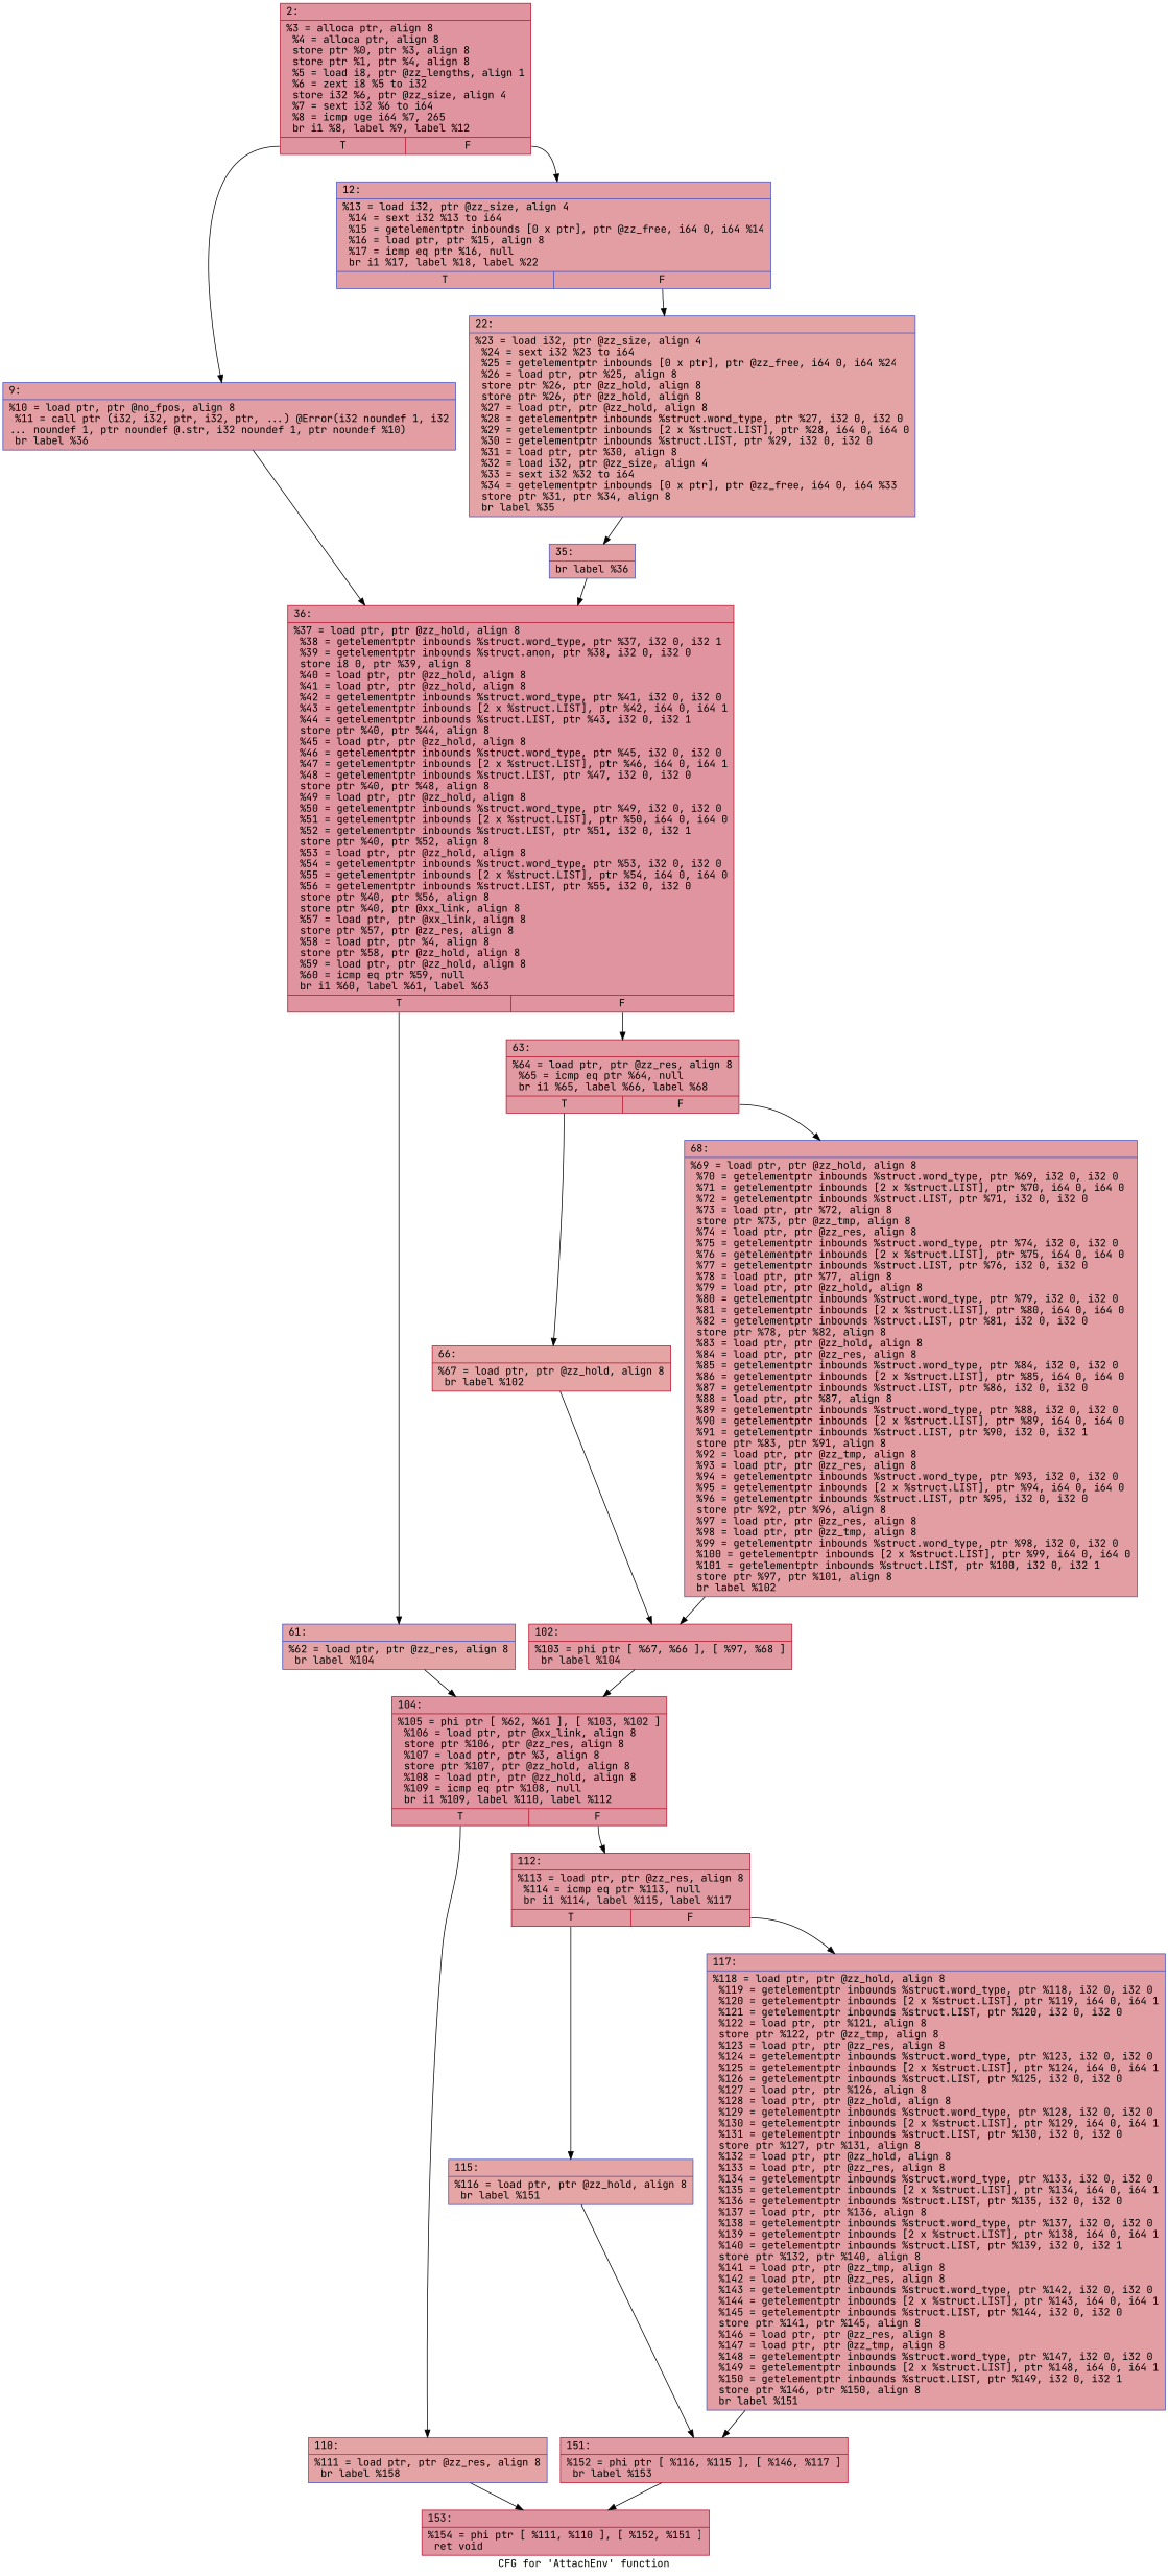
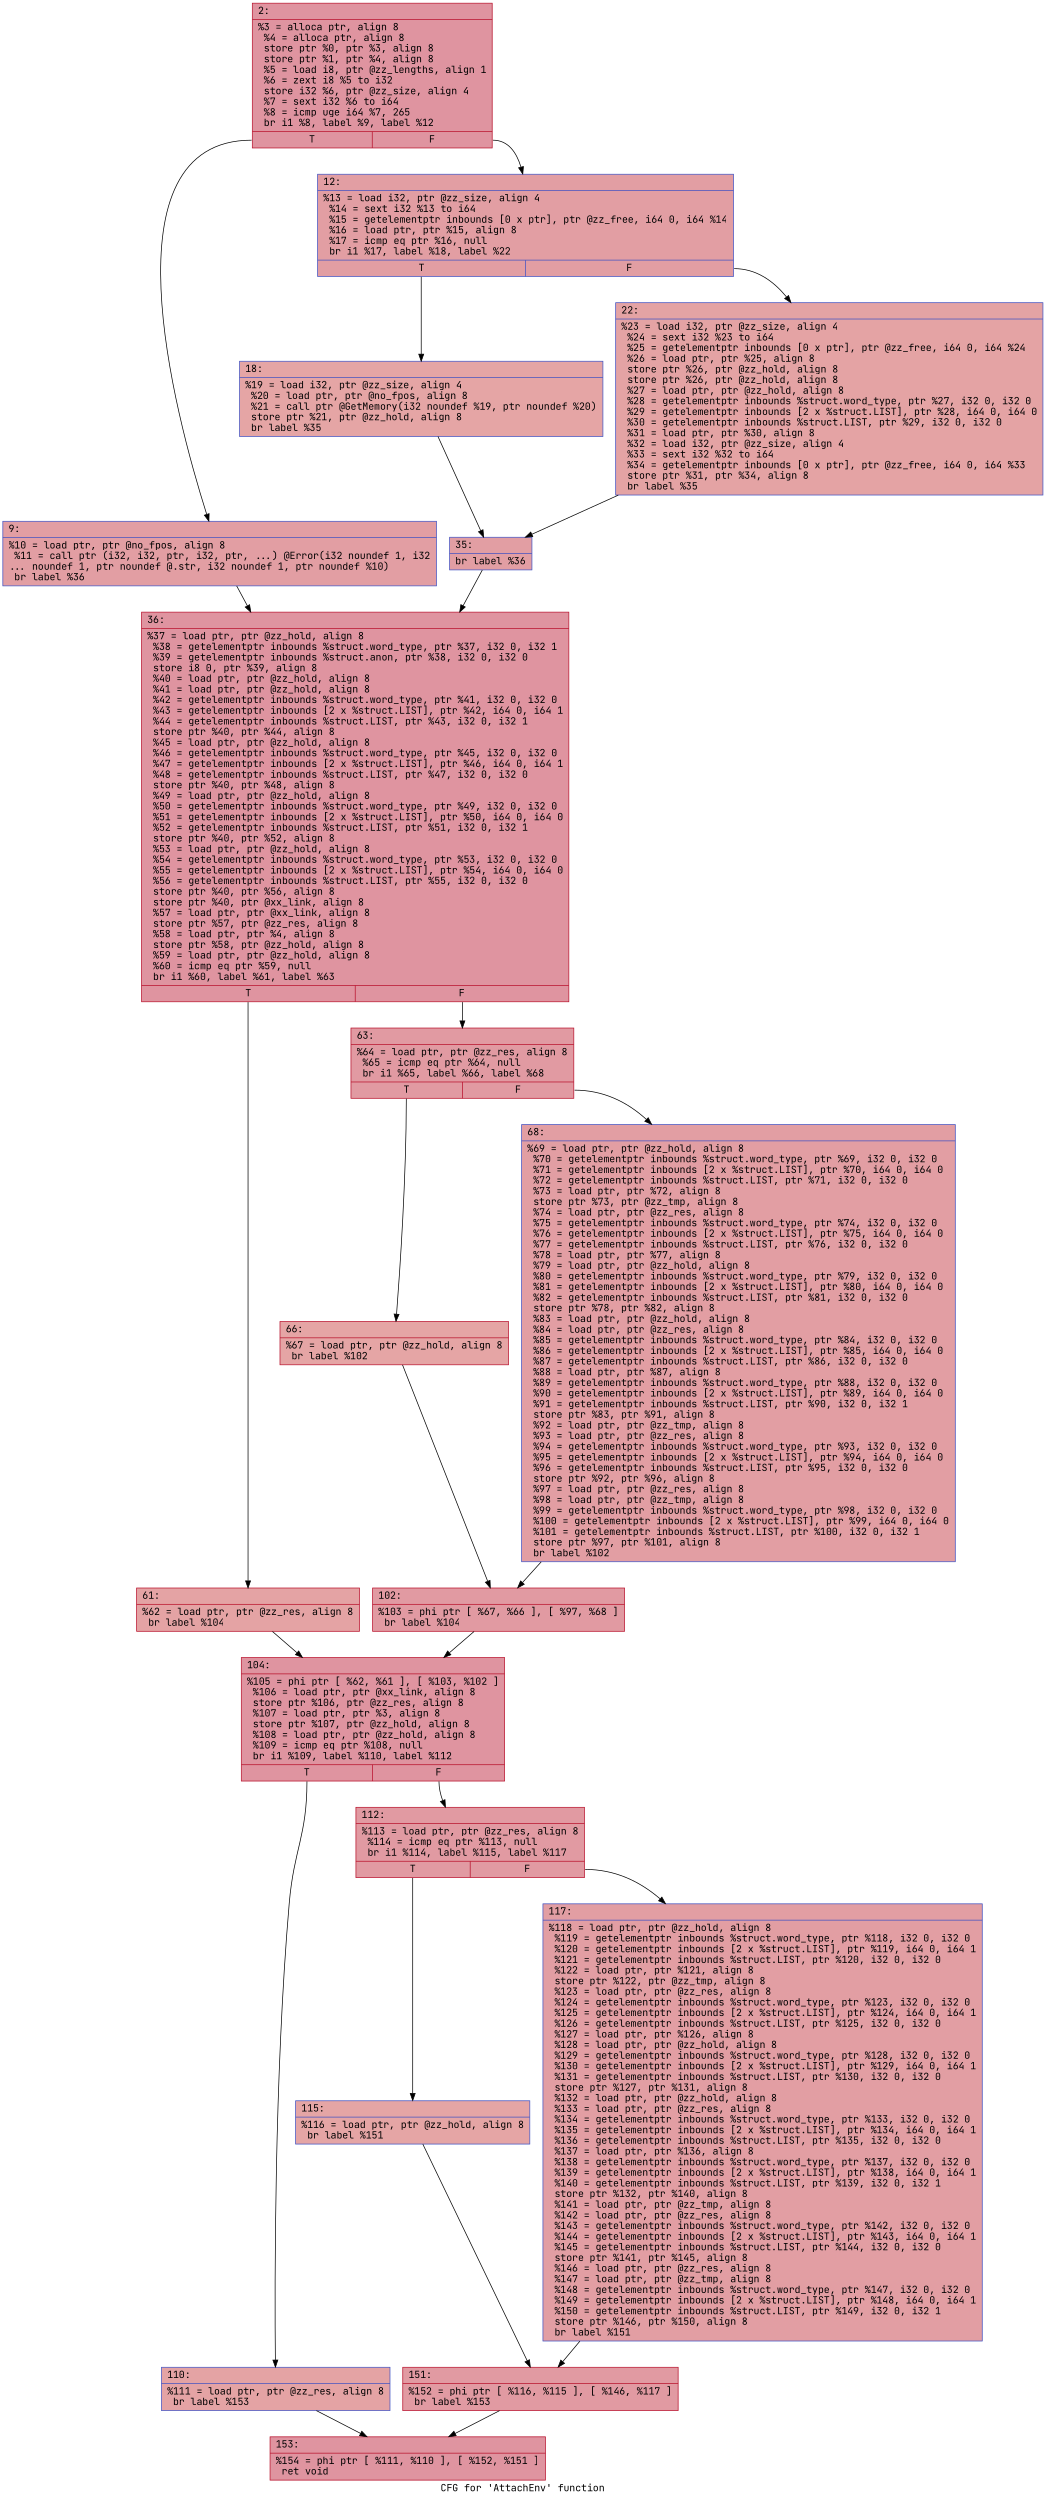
  digraph {
    fontname="JetBrains Mono"
    label="CFG for 'AttachEnv' function"
    node [color="#3d50c3ff" fillcolor="#be242e70" fontname="JetBrains Mono" shape=record style=filled]
    edge [fontname="JetBrains Mono"]
    n1 [color="#b70d28ff" fillcolor="#b70d2870" label="{2:\l|  %3 = alloca ptr, align 8\l  %4 = alloca ptr, align 8\l  store ptr %0, ptr %3, align 8\l  store ptr %1, ptr %4, align 8\l  %5 = load i8, ptr @zz_lengths, align 1\l  %6 = zext i8 %5 to i32\l  store i32 %6, ptr @zz_size, align 4\l  %7 = sext i32 %6 to i64\l  %8 = icmp uge i64 %7, 265\l  br i1 %8, label %9, label %12\l|{<s0>T|<s1>F}}"]
    n2 [label="{9:\l|  %10 = load ptr, ptr @no_fpos, align 8\l  %11 = call ptr (i32, i32, ptr, i32, ptr, ...) @Error(i32 noundef 1, i32\l... noundef 1, ptr noundef @.str, i32 noundef 1, ptr noundef %10)\l  br label %36\l}"]
    n3 [label="{12:\l|  %13 = load i32, ptr @zz_size, align 4\l  %14 = sext i32 %13 to i64\l  %15 = getelementptr inbounds [0 x ptr], ptr @zz_free, i64 0, i64 %14\l  %16 = load ptr, ptr %15, align 8\l  %17 = icmp eq ptr %16, null\l  br i1 %17, label %18, label %22\l|{<s0>T|<s1>F}}"]
    n4 [color="#b70d28ff" fillcolor="#b70d2870" label="{36:\l|  %37 = load ptr, ptr @zz_hold, align 8\l  %38 = getelementptr inbounds %struct.word_type, ptr %37, i32 0, i32 1\l  %39 = getelementptr inbounds %struct.anon, ptr %38, i32 0, i32 0\l  store i8 0, ptr %39, align 8\l  %40 = load ptr, ptr @zz_hold, align 8\l  %41 = load ptr, ptr @zz_hold, align 8\l  %42 = getelementptr inbounds %struct.word_type, ptr %41, i32 0, i32 0\l  %43 = getelementptr inbounds [2 x %struct.LIST], ptr %42, i64 0, i64 1\l  %44 = getelementptr inbounds %struct.LIST, ptr %43, i32 0, i32 1\l  store ptr %40, ptr %44, align 8\l  %45 = load ptr, ptr @zz_hold, align 8\l  %46 = getelementptr inbounds %struct.word_type, ptr %45, i32 0, i32 0\l  %47 = getelementptr inbounds [2 x %struct.LIST], ptr %46, i64 0, i64 1\l  %48 = getelementptr inbounds %struct.LIST, ptr %47, i32 0, i32 0\l  store ptr %40, ptr %48, align 8\l  %49 = load ptr, ptr @zz_hold, align 8\l  %50 = getelementptr inbounds %struct.word_type, ptr %49, i32 0, i32 0\l  %51 = getelementptr inbounds [2 x %struct.LIST], ptr %50, i64 0, i64 0\l  %52 = getelementptr inbounds %struct.LIST, ptr %51, i32 0, i32 1\l  store ptr %40, ptr %52, align 8\l  %53 = load ptr, ptr @zz_hold, align 8\l  %54 = getelementptr inbounds %struct.word_type, ptr %53, i32 0, i32 0\l  %55 = getelementptr inbounds [2 x %struct.LIST], ptr %54, i64 0, i64 0\l  %56 = getelementptr inbounds %struct.LIST, ptr %55, i32 0, i32 0\l  store ptr %40, ptr %56, align 8\l  store ptr %40, ptr @xx_link, align 8\l  %57 = load ptr, ptr @xx_link, align 8\l  store ptr %57, ptr @zz_res, align 8\l  %58 = load ptr, ptr %4, align 8\l  store ptr %58, ptr @zz_hold, align 8\l  %59 = load ptr, ptr @zz_hold, align 8\l  %60 = icmp eq ptr %59, null\l  br i1 %60, label %61, label %63\l|{<s0>T|<s1>F}}"]
+   n5 [fillcolor="#c5333470" label="{18:\l|  %19 = load i32, ptr @zz_size, align 4\l  %20 = load ptr, ptr @no_fpos, align 8\l  %21 = call ptr @GetMemory(i32 noundef %19, ptr noundef %20)\l  store ptr %21, ptr @zz_hold, align 8\l  br label %35\l}"]
    n6 [fillcolor="#c32e3170" label="{22:\l|  %23 = load i32, ptr @zz_size, align 4\l  %24 = sext i32 %23 to i64\l  %25 = getelementptr inbounds [0 x ptr], ptr @zz_free, i64 0, i64 %24\l  %26 = load ptr, ptr %25, align 8\l  store ptr %26, ptr @zz_hold, align 8\l  store ptr %26, ptr @zz_hold, align 8\l  %27 = load ptr, ptr @zz_hold, align 8\l  %28 = getelementptr inbounds %struct.word_type, ptr %27, i32 0, i32 0\l  %29 = getelementptr inbounds [2 x %struct.LIST], ptr %28, i64 0, i64 0\l  %30 = getelementptr inbounds %struct.LIST, ptr %29, i32 0, i32 0\l  %31 = load ptr, ptr %30, align 8\l  %32 = load i32, ptr @zz_size, align 4\l  %33 = sext i32 %32 to i64\l  %34 = getelementptr inbounds [0 x ptr], ptr @zz_free, i64 0, i64 %33\l  store ptr %31, ptr %34, align 8\l  br label %35\l}"]
-   n7 [fillcolor="#c32e3170" label="{61:\l|  %62 = load ptr, ptr @zz_res, align 8\l  br label %104\l}"]
+   n7 [color="#b70d28ff" fillcolor="#c32e3170" label="{61:\l|  %62 = load ptr, ptr @zz_res, align 8\l  br label %104\l}"]
    n8 [color="#b70d28ff" fillcolor="#bb1b2c70" label="{63:\l|  %64 = load ptr, ptr @zz_res, align 8\l  %65 = icmp eq ptr %64, null\l  br i1 %65, label %66, label %68\l|{<s0>T|<s1>F}}"]
    n9 [label="{35:\l|  br label %36\l}"]
    n10 [color="#b70d28ff" fillcolor="#b70d2870" label="{104:\l|  %105 = phi ptr [ %62, %61 ], [ %103, %102 ]\l  %106 = load ptr, ptr @xx_link, align 8\l  store ptr %106, ptr @zz_res, align 8\l  %107 = load ptr, ptr %3, align 8\l  store ptr %107, ptr @zz_hold, align 8\l  %108 = load ptr, ptr @zz_hold, align 8\l  %109 = icmp eq ptr %108, null\l  br i1 %109, label %110, label %112\l|{<s0>T|<s1>F}}"]
    n11 [color="#b70d28ff" fillcolor="#c5333470" label="{66:\l|  %67 = load ptr, ptr @zz_hold, align 8\l  br label %102\l}"]
    n12 [label="{68:\l|  %69 = load ptr, ptr @zz_hold, align 8\l  %70 = getelementptr inbounds %struct.word_type, ptr %69, i32 0, i32 0\l  %71 = getelementptr inbounds [2 x %struct.LIST], ptr %70, i64 0, i64 0\l  %72 = getelementptr inbounds %struct.LIST, ptr %71, i32 0, i32 0\l  %73 = load ptr, ptr %72, align 8\l  store ptr %73, ptr @zz_tmp, align 8\l  %74 = load ptr, ptr @zz_res, align 8\l  %75 = getelementptr inbounds %struct.word_type, ptr %74, i32 0, i32 0\l  %76 = getelementptr inbounds [2 x %struct.LIST], ptr %75, i64 0, i64 0\l  %77 = getelementptr inbounds %struct.LIST, ptr %76, i32 0, i32 0\l  %78 = load ptr, ptr %77, align 8\l  %79 = load ptr, ptr @zz_hold, align 8\l  %80 = getelementptr inbounds %struct.word_type, ptr %79, i32 0, i32 0\l  %81 = getelementptr inbounds [2 x %struct.LIST], ptr %80, i64 0, i64 0\l  %82 = getelementptr inbounds %struct.LIST, ptr %81, i32 0, i32 0\l  store ptr %78, ptr %82, align 8\l  %83 = load ptr, ptr @zz_hold, align 8\l  %84 = load ptr, ptr @zz_res, align 8\l  %85 = getelementptr inbounds %struct.word_type, ptr %84, i32 0, i32 0\l  %86 = getelementptr inbounds [2 x %struct.LIST], ptr %85, i64 0, i64 0\l  %87 = getelementptr inbounds %struct.LIST, ptr %86, i32 0, i32 0\l  %88 = load ptr, ptr %87, align 8\l  %89 = getelementptr inbounds %struct.word_type, ptr %88, i32 0, i32 0\l  %90 = getelementptr inbounds [2 x %struct.LIST], ptr %89, i64 0, i64 0\l  %91 = getelementptr inbounds %struct.LIST, ptr %90, i32 0, i32 1\l  store ptr %83, ptr %91, align 8\l  %92 = load ptr, ptr @zz_tmp, align 8\l  %93 = load ptr, ptr @zz_res, align 8\l  %94 = getelementptr inbounds %struct.word_type, ptr %93, i32 0, i32 0\l  %95 = getelementptr inbounds [2 x %struct.LIST], ptr %94, i64 0, i64 0\l  %96 = getelementptr inbounds %struct.LIST, ptr %95, i32 0, i32 0\l  store ptr %92, ptr %96, align 8\l  %97 = load ptr, ptr @zz_res, align 8\l  %98 = load ptr, ptr @zz_tmp, align 8\l  %99 = getelementptr inbounds %struct.word_type, ptr %98, i32 0, i32 0\l  %100 = getelementptr inbounds [2 x %struct.LIST], ptr %99, i64 0, i64 0\l  %101 = getelementptr inbounds %struct.LIST, ptr %100, i32 0, i32 1\l  store ptr %97, ptr %101, align 8\l  br label %102\l}"]
-   n13 [fillcolor="#c32e3170" label="{110:\l|  %111 = load ptr, ptr @zz_res, align 8\l  br label %158\l}"]
+   n13 [fillcolor="#c32e3170" label="{110:\l|  %111 = load ptr, ptr @zz_res, align 8\l  br label %153\l}"]
    n14 [color="#b70d28ff" fillcolor="#bb1b2c70" label="{112:\l|  %113 = load ptr, ptr @zz_res, align 8\l  %114 = icmp eq ptr %113, null\l  br i1 %114, label %115, label %117\l|{<s0>T|<s1>F}}"]
    n15 [color="#b70d28ff" fillcolor="#bb1b2c70" label="{102:\l|  %103 = phi ptr [ %67, %66 ], [ %97, %68 ]\l  br label %104\l}"]
    n16 [color="#b70d28ff" fillcolor="#b70d2870" label="{153:\l|  %154 = phi ptr [ %111, %110 ], [ %152, %151 ]\l  ret void\l}"]
    n17 [fillcolor="#c5333470" label="{115:\l|  %116 = load ptr, ptr @zz_hold, align 8\l  br label %151\l}"]
    n18 [label="{117:\l|  %118 = load ptr, ptr @zz_hold, align 8\l  %119 = getelementptr inbounds %struct.word_type, ptr %118, i32 0, i32 0\l  %120 = getelementptr inbounds [2 x %struct.LIST], ptr %119, i64 0, i64 1\l  %121 = getelementptr inbounds %struct.LIST, ptr %120, i32 0, i32 0\l  %122 = load ptr, ptr %121, align 8\l  store ptr %122, ptr @zz_tmp, align 8\l  %123 = load ptr, ptr @zz_res, align 8\l  %124 = getelementptr inbounds %struct.word_type, ptr %123, i32 0, i32 0\l  %125 = getelementptr inbounds [2 x %struct.LIST], ptr %124, i64 0, i64 1\l  %126 = getelementptr inbounds %struct.LIST, ptr %125, i32 0, i32 0\l  %127 = load ptr, ptr %126, align 8\l  %128 = load ptr, ptr @zz_hold, align 8\l  %129 = getelementptr inbounds %struct.word_type, ptr %128, i32 0, i32 0\l  %130 = getelementptr inbounds [2 x %struct.LIST], ptr %129, i64 0, i64 1\l  %131 = getelementptr inbounds %struct.LIST, ptr %130, i32 0, i32 0\l  store ptr %127, ptr %131, align 8\l  %132 = load ptr, ptr @zz_hold, align 8\l  %133 = load ptr, ptr @zz_res, align 8\l  %134 = getelementptr inbounds %struct.word_type, ptr %133, i32 0, i32 0\l  %135 = getelementptr inbounds [2 x %struct.LIST], ptr %134, i64 0, i64 1\l  %136 = getelementptr inbounds %struct.LIST, ptr %135, i32 0, i32 0\l  %137 = load ptr, ptr %136, align 8\l  %138 = getelementptr inbounds %struct.word_type, ptr %137, i32 0, i32 0\l  %139 = getelementptr inbounds [2 x %struct.LIST], ptr %138, i64 0, i64 1\l  %140 = getelementptr inbounds %struct.LIST, ptr %139, i32 0, i32 1\l  store ptr %132, ptr %140, align 8\l  %141 = load ptr, ptr @zz_tmp, align 8\l  %142 = load ptr, ptr @zz_res, align 8\l  %143 = getelementptr inbounds %struct.word_type, ptr %142, i32 0, i32 0\l  %144 = getelementptr inbounds [2 x %struct.LIST], ptr %143, i64 0, i64 1\l  %145 = getelementptr inbounds %struct.LIST, ptr %144, i32 0, i32 0\l  store ptr %141, ptr %145, align 8\l  %146 = load ptr, ptr @zz_res, align 8\l  %147 = load ptr, ptr @zz_tmp, align 8\l  %148 = getelementptr inbounds %struct.word_type, ptr %147, i32 0, i32 0\l  %149 = getelementptr inbounds [2 x %struct.LIST], ptr %148, i64 0, i64 1\l  %150 = getelementptr inbounds %struct.LIST, ptr %149, i32 0, i32 1\l  store ptr %146, ptr %150, align 8\l  br label %151\l}"]
    n19 [color="#b70d28ff" fillcolor="#bb1b2c70" label="{151:\l|  %152 = phi ptr [ %116, %115 ], [ %146, %117 ]\l  br label %153\l}"]
    n1 -> n2 [tailport=s0]
    n1 -> n3 [tailport=s1]
    n2 -> n4
+   n3 -> n5 [tailport=s0]
    n3 -> n6 [tailport=s1]
    n4 -> n7 [tailport=s0]
    n4 -> n8 [tailport=s1]
+   n5 -> n9
    n6 -> n9
    n7 -> n10
    n8 -> n11 [tailport=s0]
    n8 -> n12 [tailport=s1]
    n9 -> n4
    n10 -> n13 [tailport=s0]
    n10 -> n14 [tailport=s1]
    n11 -> n15
    n12 -> n15
    n13 -> n16
    n14 -> n17 [tailport=s0]
    n14 -> n18 [tailport=s1]
    n15 -> n10
    n17 -> n19
    n18 -> n19
    n19 -> n16
  }
